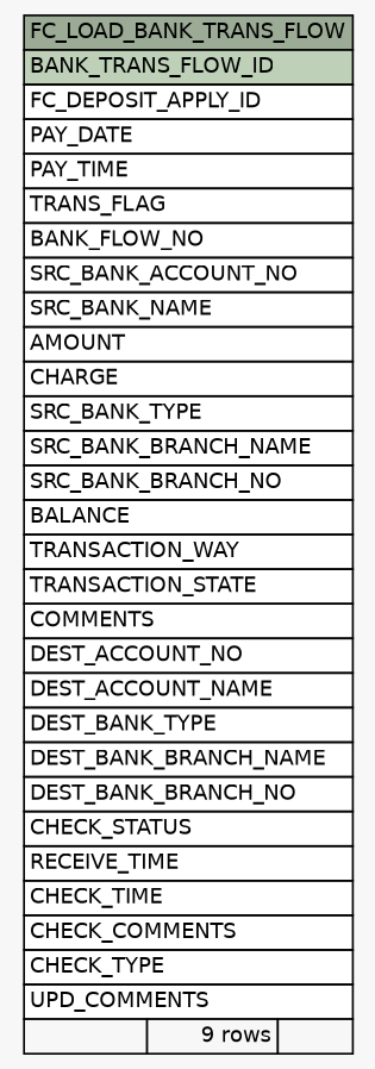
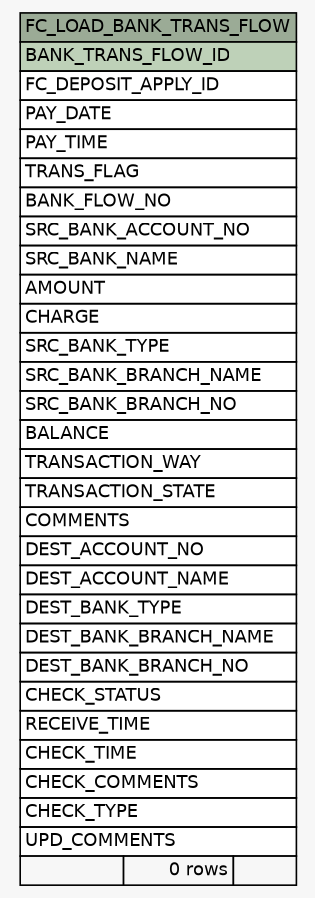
  digraph {
    bgcolor="#f7f7f7"
    fontname=Helvetica
    fontsize=11
    nodesep=0.18
    rankdir=RL
    ranksep=0.46
-   n1 [fontname=Helvetica fontsize=11 label=<     <TABLE BORDER="0" CELLBORDER="1" CELLSPACING="0" BGCOLOR="#ffffff">       <TR><TD COLSPAN="3" BGCOLOR="#9bab96" ALIGN="CENTER">FC_LOAD_BANK_TRANS_FLOW</TD></TR>       <TR><TD PORT="BANK_TRANS_FLOW_ID" COLSPAN="3" BGCOLOR="#bed1b8" ALIGN="LEFT">BANK_TRANS_FLOW_ID</TD></TR>       <TR><TD PORT="FC_DEPOSIT_APPLY_ID" COLSPAN="3" ALIGN="LEFT">FC_DEPOSIT_APPLY_ID</TD></TR>       <TR><TD PORT="PAY_DATE" COLSPAN="3" ALIGN="LEFT">PAY_DATE</TD></TR>       <TR><TD PORT="PAY_TIME" COLSPAN="3" ALIGN="LEFT">PAY_TIME</TD></TR>       <TR><TD PORT="TRANS_FLAG" COLSPAN="3" ALIGN="LEFT">TRANS_FLAG</TD></TR>       <TR><TD PORT="BANK_FLOW_NO" COLSPAN="3" ALIGN="LEFT">BANK_FLOW_NO</TD></TR>       <TR><TD PORT="SRC_BANK_ACCOUNT_NO" COLSPAN="3" ALIGN="LEFT">SRC_BANK_ACCOUNT_NO</TD></TR>       <TR><TD PORT="SRC_BANK_NAME" COLSPAN="3" ALIGN="LEFT">SRC_BANK_NAME</TD></TR>       <TR><TD PORT="AMOUNT" COLSPAN="3" ALIGN="LEFT">AMOUNT</TD></TR>       <TR><TD PORT="CHARGE" COLSPAN="3" ALIGN="LEFT">CHARGE</TD></TR>       <TR><TD PORT="SRC_BANK_TYPE" COLSPAN="3" ALIGN="LEFT">SRC_BANK_TYPE</TD></TR>       <TR><TD PORT="SRC_BANK_BRANCH_NAME" COLSPAN="3" ALIGN="LEFT">SRC_BANK_BRANCH_NAME</TD></TR>       <TR><TD PORT="SRC_BANK_BRANCH_NO" COLSPAN="3" ALIGN="LEFT">SRC_BANK_BRANCH_NO</TD></TR>       <TR><TD PORT="BALANCE" COLSPAN="3" ALIGN="LEFT">BALANCE</TD></TR>       <TR><TD PORT="TRANSACTION_WAY" COLSPAN="3" ALIGN="LEFT">TRANSACTION_WAY</TD></TR>       <TR><TD PORT="TRANSACTION_STATE" COLSPAN="3" ALIGN="LEFT">TRANSACTION_STATE</TD></TR>       <TR><TD PORT="COMMENTS" COLSPAN="3" ALIGN="LEFT">COMMENTS</TD></TR>       <TR><TD PORT="DEST_ACCOUNT_NO" COLSPAN="3" ALIGN="LEFT">DEST_ACCOUNT_NO</TD></TR>       <TR><TD PORT="DEST_ACCOUNT_NAME" COLSPAN="3" ALIGN="LEFT">DEST_ACCOUNT_NAME</TD></TR>       <TR><TD PORT="DEST_BANK_TYPE" COLSPAN="3" ALIGN="LEFT">DEST_BANK_TYPE</TD></TR>       <TR><TD PORT="DEST_BANK_BRANCH_NAME" COLSPAN="3" ALIGN="LEFT">DEST_BANK_BRANCH_NAME</TD></TR>       <TR><TD PORT="DEST_BANK_BRANCH_NO" COLSPAN="3" ALIGN="LEFT">DEST_BANK_BRANCH_NO</TD></TR>       <TR><TD PORT="CHECK_STATUS" COLSPAN="3" ALIGN="LEFT">CHECK_STATUS</TD></TR>       <TR><TD PORT="RECEIVE_TIME" COLSPAN="3" ALIGN="LEFT">RECEIVE_TIME</TD></TR>       <TR><TD PORT="CHECK_TIME" COLSPAN="3" ALIGN="LEFT">CHECK_TIME</TD></TR>       <TR><TD PORT="CHECK_COMMENTS" COLSPAN="3" ALIGN="LEFT">CHECK_COMMENTS</TD></TR>       <TR><TD PORT="CHECK_TYPE" COLSPAN="3" ALIGN="LEFT">CHECK_TYPE</TD></TR>       <TR><TD PORT="UPD_COMMENTS" COLSPAN="3" ALIGN="LEFT">UPD_COMMENTS</TD></TR>       <TR><TD ALIGN="LEFT" BGCOLOR="#f7f7f7">  </TD><TD ALIGN="RIGHT" BGCOLOR="#f7f7f7">9 rows</TD><TD ALIGN="RIGHT" BGCOLOR="#f7f7f7">  </TD></TR>     </TABLE>> shape=plaintext]
+   n1 [fontname=Helvetica fontsize=11 label=<     <TABLE BORDER="0" CELLBORDER="1" CELLSPACING="0" BGCOLOR="#ffffff">       <TR><TD COLSPAN="3" BGCOLOR="#9bab96" ALIGN="CENTER">FC_LOAD_BANK_TRANS_FLOW</TD></TR>       <TR><TD PORT="BANK_TRANS_FLOW_ID" COLSPAN="3" BGCOLOR="#bed1b8" ALIGN="LEFT">BANK_TRANS_FLOW_ID</TD></TR>       <TR><TD PORT="FC_DEPOSIT_APPLY_ID" COLSPAN="3" ALIGN="LEFT">FC_DEPOSIT_APPLY_ID</TD></TR>       <TR><TD PORT="PAY_DATE" COLSPAN="3" ALIGN="LEFT">PAY_DATE</TD></TR>       <TR><TD PORT="PAY_TIME" COLSPAN="3" ALIGN="LEFT">PAY_TIME</TD></TR>       <TR><TD PORT="TRANS_FLAG" COLSPAN="3" ALIGN="LEFT">TRANS_FLAG</TD></TR>       <TR><TD PORT="BANK_FLOW_NO" COLSPAN="3" ALIGN="LEFT">BANK_FLOW_NO</TD></TR>       <TR><TD PORT="SRC_BANK_ACCOUNT_NO" COLSPAN="3" ALIGN="LEFT">SRC_BANK_ACCOUNT_NO</TD></TR>       <TR><TD PORT="SRC_BANK_NAME" COLSPAN="3" ALIGN="LEFT">SRC_BANK_NAME</TD></TR>       <TR><TD PORT="AMOUNT" COLSPAN="3" ALIGN="LEFT">AMOUNT</TD></TR>       <TR><TD PORT="CHARGE" COLSPAN="3" ALIGN="LEFT">CHARGE</TD></TR>       <TR><TD PORT="SRC_BANK_TYPE" COLSPAN="3" ALIGN="LEFT">SRC_BANK_TYPE</TD></TR>       <TR><TD PORT="SRC_BANK_BRANCH_NAME" COLSPAN="3" ALIGN="LEFT">SRC_BANK_BRANCH_NAME</TD></TR>       <TR><TD PORT="SRC_BANK_BRANCH_NO" COLSPAN="3" ALIGN="LEFT">SRC_BANK_BRANCH_NO</TD></TR>       <TR><TD PORT="BALANCE" COLSPAN="3" ALIGN="LEFT">BALANCE</TD></TR>       <TR><TD PORT="TRANSACTION_WAY" COLSPAN="3" ALIGN="LEFT">TRANSACTION_WAY</TD></TR>       <TR><TD PORT="TRANSACTION_STATE" COLSPAN="3" ALIGN="LEFT">TRANSACTION_STATE</TD></TR>       <TR><TD PORT="COMMENTS" COLSPAN="3" ALIGN="LEFT">COMMENTS</TD></TR>       <TR><TD PORT="DEST_ACCOUNT_NO" COLSPAN="3" ALIGN="LEFT">DEST_ACCOUNT_NO</TD></TR>       <TR><TD PORT="DEST_ACCOUNT_NAME" COLSPAN="3" ALIGN="LEFT">DEST_ACCOUNT_NAME</TD></TR>       <TR><TD PORT="DEST_BANK_TYPE" COLSPAN="3" ALIGN="LEFT">DEST_BANK_TYPE</TD></TR>       <TR><TD PORT="DEST_BANK_BRANCH_NAME" COLSPAN="3" ALIGN="LEFT">DEST_BANK_BRANCH_NAME</TD></TR>       <TR><TD PORT="DEST_BANK_BRANCH_NO" COLSPAN="3" ALIGN="LEFT">DEST_BANK_BRANCH_NO</TD></TR>       <TR><TD PORT="CHECK_STATUS" COLSPAN="3" ALIGN="LEFT">CHECK_STATUS</TD></TR>       <TR><TD PORT="RECEIVE_TIME" COLSPAN="3" ALIGN="LEFT">RECEIVE_TIME</TD></TR>       <TR><TD PORT="CHECK_TIME" COLSPAN="3" ALIGN="LEFT">CHECK_TIME</TD></TR>       <TR><TD PORT="CHECK_COMMENTS" COLSPAN="3" ALIGN="LEFT">CHECK_COMMENTS</TD></TR>       <TR><TD PORT="CHECK_TYPE" COLSPAN="3" ALIGN="LEFT">CHECK_TYPE</TD></TR>       <TR><TD PORT="UPD_COMMENTS" COLSPAN="3" ALIGN="LEFT">UPD_COMMENTS</TD></TR>       <TR><TD ALIGN="LEFT" BGCOLOR="#f7f7f7">  </TD><TD ALIGN="RIGHT" BGCOLOR="#f7f7f7">0 rows</TD><TD ALIGN="RIGHT" BGCOLOR="#f7f7f7">  </TD></TR>     </TABLE>> shape=plaintext]
  }
